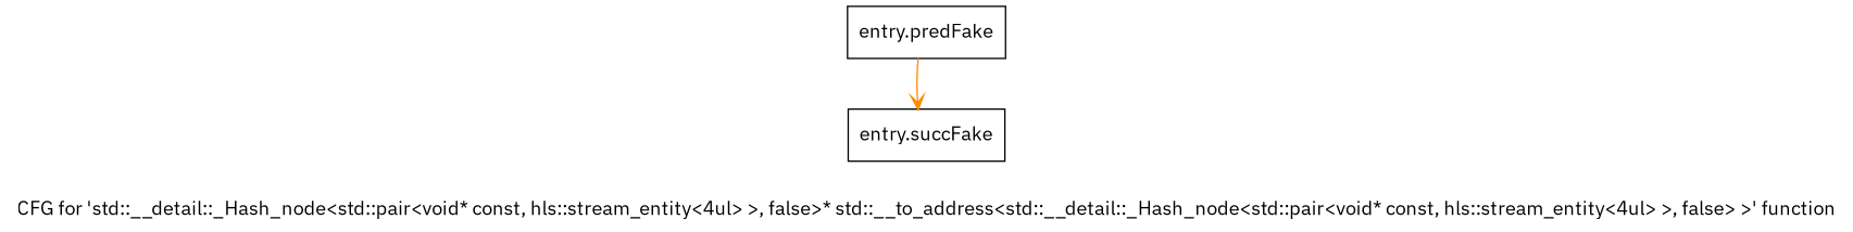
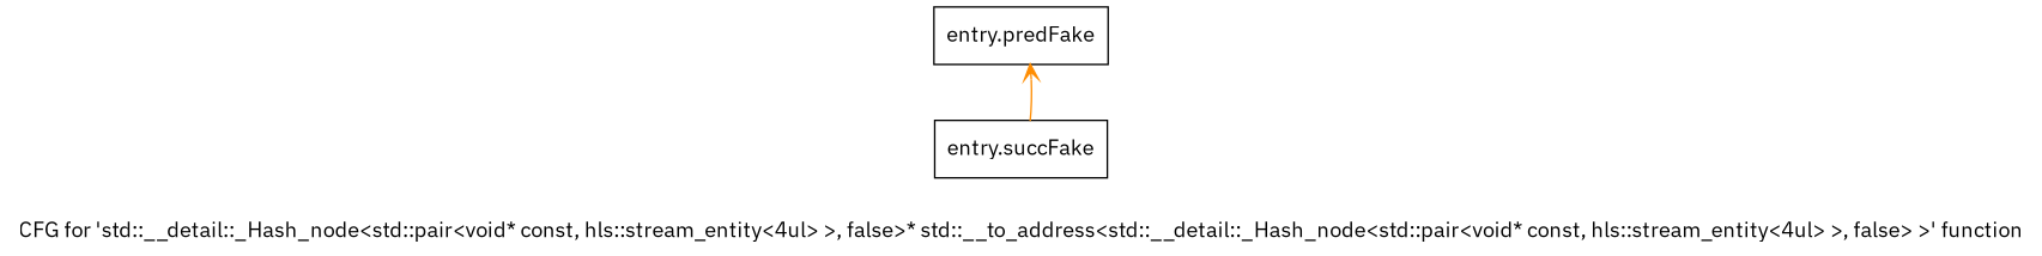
  digraph {
    label="CFG for 'std::__detail::_Hash_node\<std::pair\<void* const, hls::stream_entity\<4ul\> \>, false\>* std::__to_address\<std::__detail::_Hash_node\<std::pair\<void* const, hls::stream_entity\<4ul\> \>, false\> \>' function"
    fontname="IBM Plex Sans"
    node [shape=record fontname="IBM Plex Sans"]
    n1 [label="{entry.predFake}"]
    n2 [filename="/tools/Xilinx/Vitis_HLS/2022.1/tps/lnx64/gcc-8.3.0/lib/gcc/x86_64-pc-linux-gnu/8.3.0/../../../../include/c++/8.3.0/bits/ptr_traits.h" label="{entry.succFake}" linenumber=154]
-   n1 -> n2 [execusionnum=6 filename="/tools/Xilinx/Vitis_HLS/2022.1/tps/lnx64/gcc-8.3.0/lib/gcc/x86_64-pc-linux-gnu/8.3.0/../../../../include/c++/8.3.0/bits/ptr_traits.h" color=darkorange arrowhead=vee fontname="IBM Plex Sans"]
+   n2 -> n1 [execusionnum=6 filename="/tools/Xilinx/Vitis_HLS/2022.1/tps/lnx64/gcc-8.3.0/lib/gcc/x86_64-pc-linux-gnu/8.3.0/../../../../include/c++/8.3.0/bits/ptr_traits.h" color=darkorange arrowhead=vee fontname="IBM Plex Sans"]
  }
